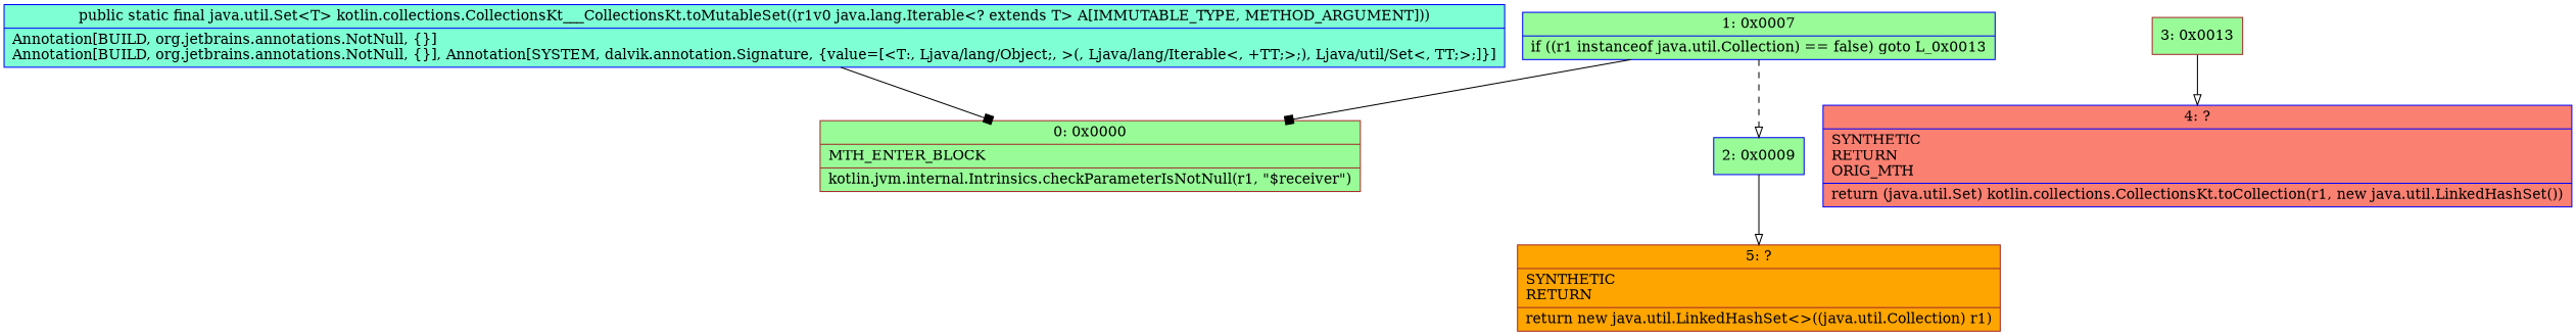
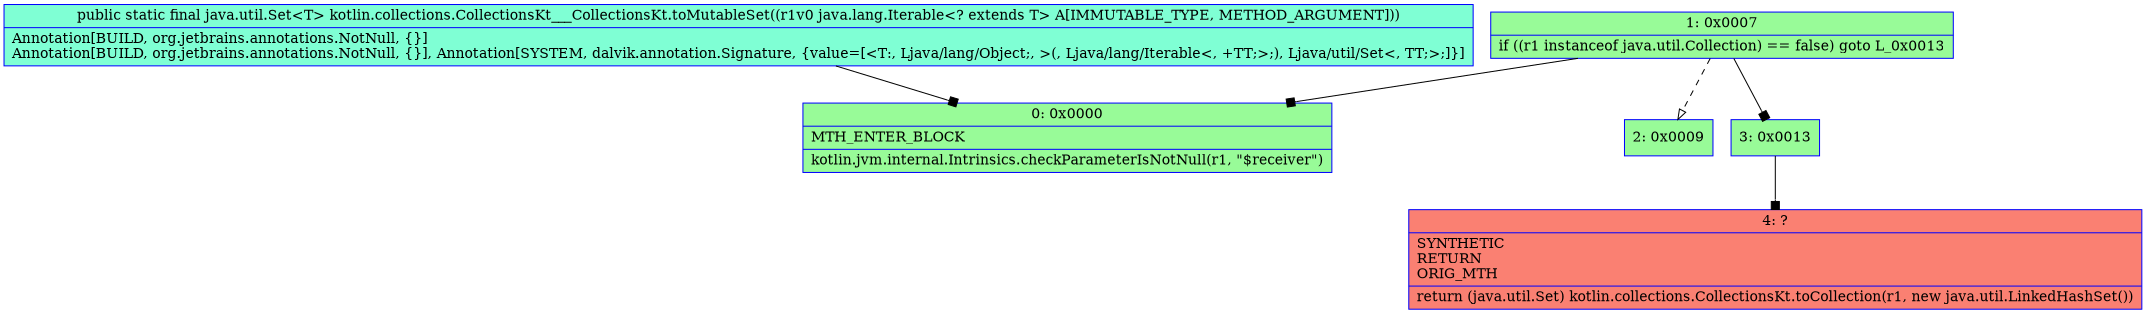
  digraph {
    node [color=blue fillcolor=palegreen shape=record style=filled]
    edge [arrowhead=box]
-   n1 [color=brown label="{0\:\ 0x0000|MTH_ENTER_BLOCK\l|kotlin.jvm.internal.Intrinsics.checkParameterIsNotNull(r1, \"$receiver\")\l}"]
+   n1 [label="{0\:\ 0x0000|MTH_ENTER_BLOCK\l|kotlin.jvm.internal.Intrinsics.checkParameterIsNotNull(r1, \"$receiver\")\l}"]
    n2 [label="{1\:\ 0x0007|if ((r1 instanceof java.util.Collection) == false) goto L_0x0013\l}"]
    n3 [label="{2\:\ 0x0009}"]
-   n4 [color=brown label="{3\:\ 0x0013}"]
-   n5 [color=brown fillcolor=orange label="{5\:\ ?|SYNTHETIC\lRETURN\l|return new java.util.LinkedHashSet\<\>((java.util.Collection) r1)\l}"]
+   n4 [label="{3\:\ 0x0013}"]
    n6 [fillcolor=salmon label="{4\:\ ?|SYNTHETIC\lRETURN\lORIG_MTH\l|return (java.util.Set) kotlin.collections.CollectionsKt.toCollection(r1, new java.util.LinkedHashSet())\l}"]
    n7 [fillcolor=aquamarine label="{public static final java.util.Set\<T\> kotlin.collections.CollectionsKt___CollectionsKt.toMutableSet((r1v0 java.lang.Iterable\<? extends T\> A[IMMUTABLE_TYPE, METHOD_ARGUMENT]))  | Annotation[BUILD, org.jetbrains.annotations.NotNull, \{\}]\lAnnotation[BUILD, org.jetbrains.annotations.NotNull, \{\}], Annotation[SYSTEM, dalvik.annotation.Signature, \{value=[\<T:, Ljava\/lang\/Object;, \>(, Ljava\/lang\/Iterable\<, +TT;\>;), Ljava\/util\/Set\<, TT;\>;]\}]\l}"]
    n2 -> n1
    n2 -> n3 [arrowhead=onormal style=dashed]
-   n3 -> n5 [arrowhead=onormal]
-   n4 -> n6 [arrowhead=onormal]
+   n2 -> n4
+   n4 -> n6
    n7 -> n1
  }
